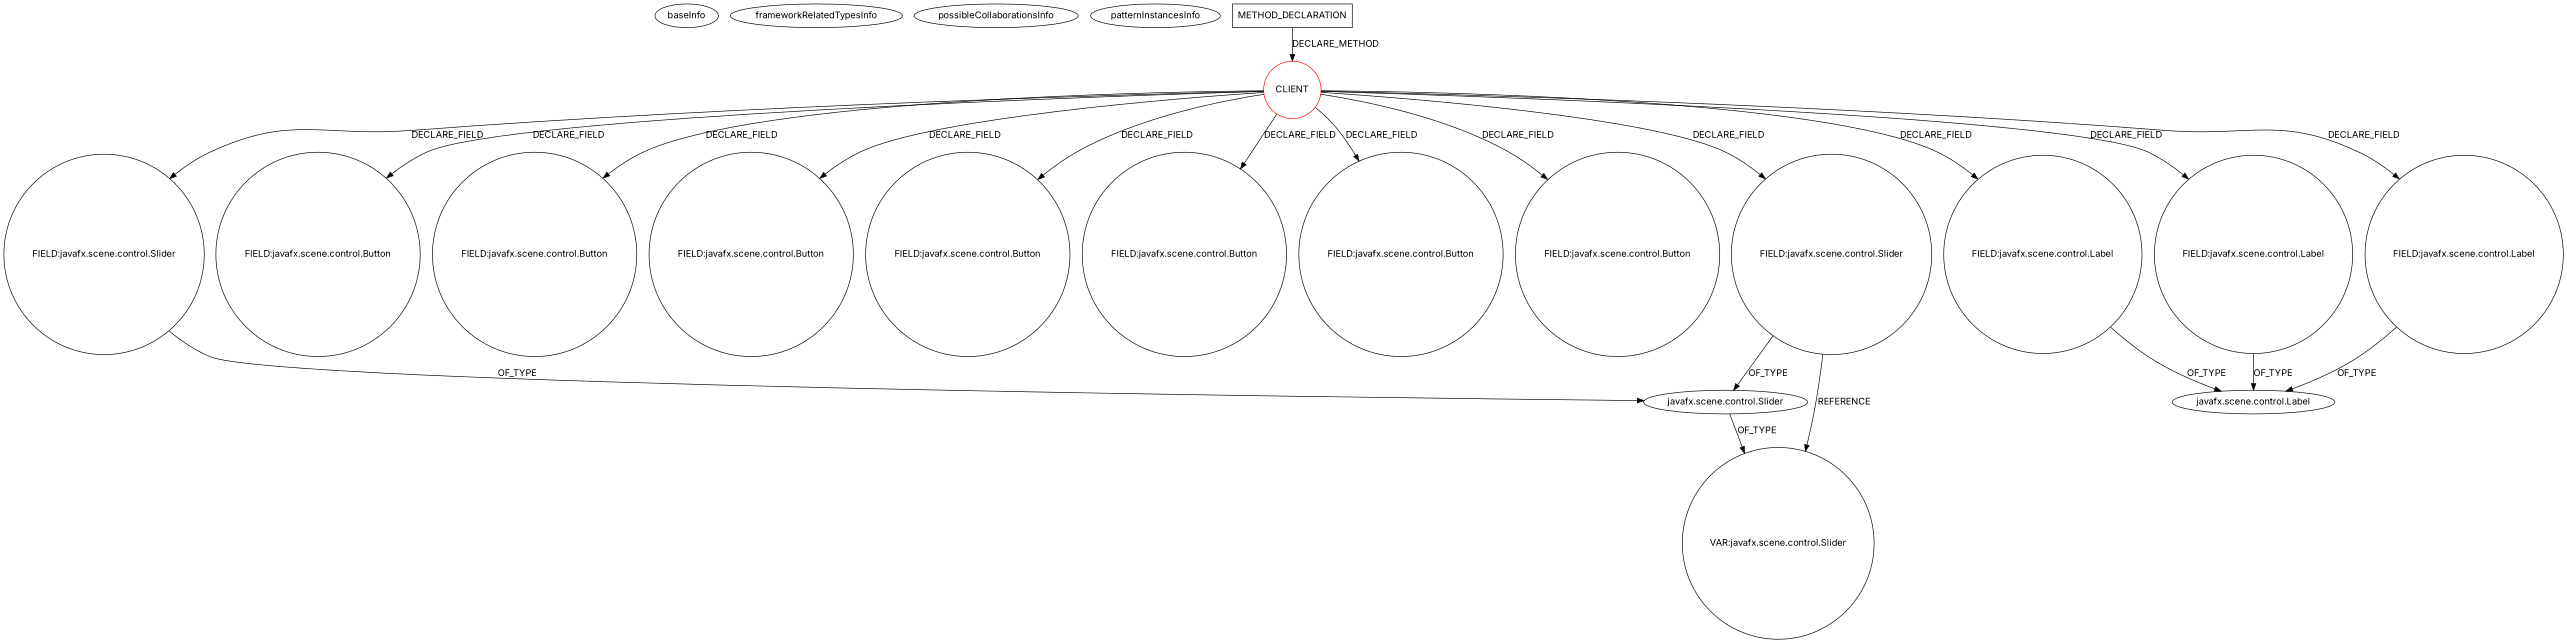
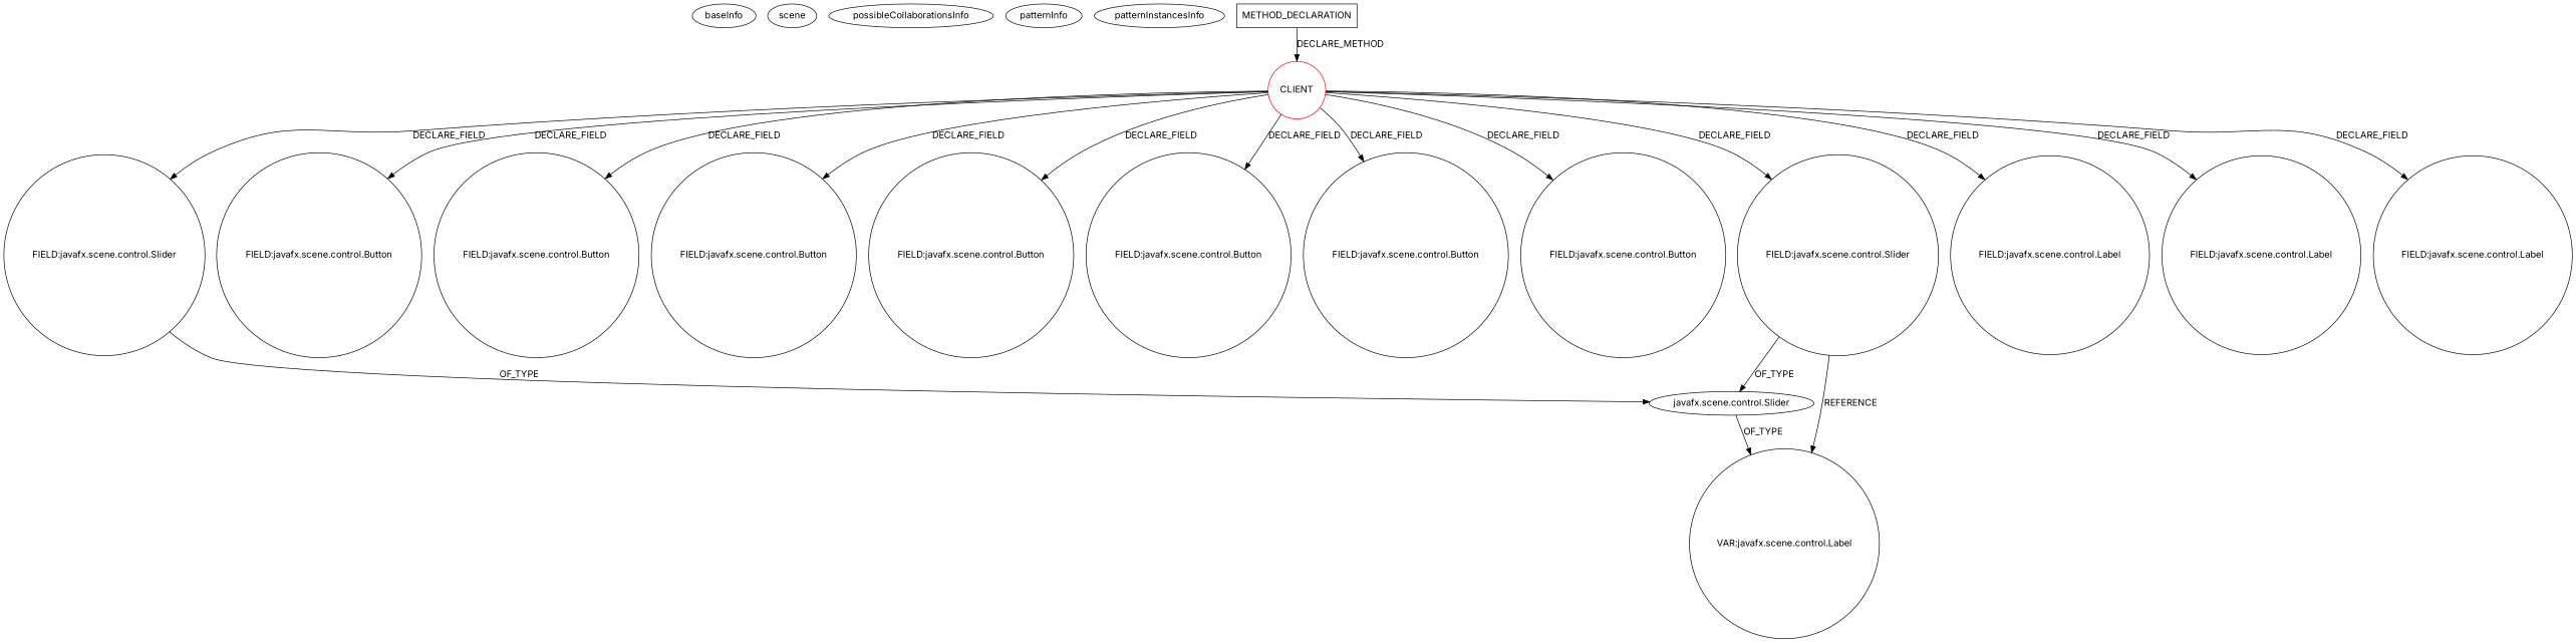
  digraph {
    fontname=Inter
    node [fontname=Inter isFrameworkType=false vertexType=FIELD_DECLARATION shape=circle]
    edge [fontname=Inter]
    baseInfo [category=pattern graphId=1197 isAnonymous=false possibleRelation=false isFrameworkType="" vertexType="" shape=""]
-   frameworkRelatedTypesInfo [isFrameworkType="" vertexType="" shape=""]
+   frameworkRelatedTypesInfo [label=scene isFrameworkType="" vertexType="" shape=""]
    possibleCollaborationsInfo [isFrameworkType="" vertexType="" shape=""]
+   patternInfo [frequency=2.0 patternRootClient=0 isFrameworkType="" vertexType="" shape=""]
    patternInstancesInfo [0="candybibby-Snake~/candybibby-Snake/Snake-master/src/graphicsJavaFX/Controller.java~Controller~2239" 1="if12b051-SWP_Paint~/if12b051-SWP_Paint/SWP_Paint-master/SWP_Paint/src/gui/MainController.java~MainController~3089" isFrameworkType="" vertexType="" shape=""]
    n6 [label="javafx.scene.control.Slider" vertexType=FRAMEWORK_CLASS_TYPE shape=""]
-   n7 [label="VAR:javafx.scene.control.Slider" vertexType=VARIABLE_EXPRESION]
+   n7 [label="VAR:javafx.scene.control.Label" vertexType=VARIABLE_EXPRESION]
    n8 [label="FIELD:javafx.scene.control.Slider"]
    n9 [color=red label=CLIENT vertexType=ROOT_CLIENT_CLASS_DECLARATION]
    n10 [label="FIELD:javafx.scene.control.Button"]
    n11 [label="FIELD:javafx.scene.control.Button"]
    n12 [label="FIELD:javafx.scene.control.Button"]
    n13 [label="FIELD:javafx.scene.control.Button"]
    n14 [label="FIELD:javafx.scene.control.Button"]
    n15 [label="FIELD:javafx.scene.control.Button"]
    n16 [label="FIELD:javafx.scene.control.Button"]
    n17 [label="FIELD:javafx.scene.control.Slider"]
    n18 [label="FIELD:javafx.scene.control.Label"]
    n19 [label="FIELD:javafx.scene.control.Label"]
    n20 [label="FIELD:javafx.scene.control.Label"]
    n21 [label=METHOD_DECLARATION shape=box vertexType=CLIENT_METHOD_DECLARATION]
-   n22 [label="javafx.scene.control.Label" vertexType=FRAMEWORK_CLASS_TYPE shape=""]
    n6 -> n7 [label=OF_TYPE]
    n8 -> n6 [label=OF_TYPE]
    n9 -> n8 [label=DECLARE_FIELD]
    n9 -> n10 [label=DECLARE_FIELD]
    n9 -> n11 [label=DECLARE_FIELD]
    n9 -> n12 [label=DECLARE_FIELD]
    n9 -> n13 [label=DECLARE_FIELD]
    n9 -> n14 [label=DECLARE_FIELD]
    n9 -> n15 [label=DECLARE_FIELD]
    n9 -> n16 [label=DECLARE_FIELD]
    n9 -> n17 [label=DECLARE_FIELD]
    n9 -> n18 [label=DECLARE_FIELD]
    n9 -> n19 [label=DECLARE_FIELD]
    n9 -> n20 [label=DECLARE_FIELD]
    n17 -> n6 [label=OF_TYPE]
    n17 -> n7 [label=REFERENCE]
-   n18 -> n22 [label=OF_TYPE]
-   n19 -> n22 [label=OF_TYPE]
-   n20 -> n22 [label=OF_TYPE]
    n21 -> n9 [label=DECLARE_METHOD]
  }
